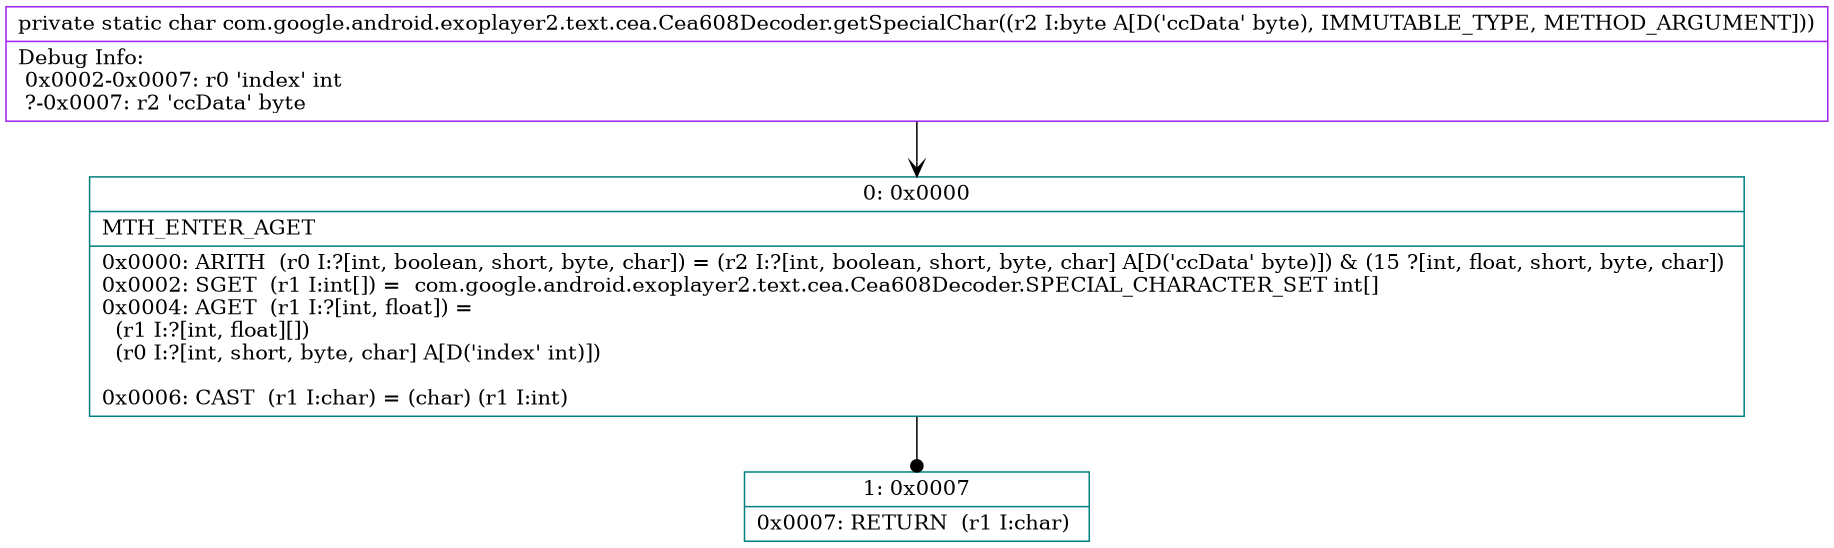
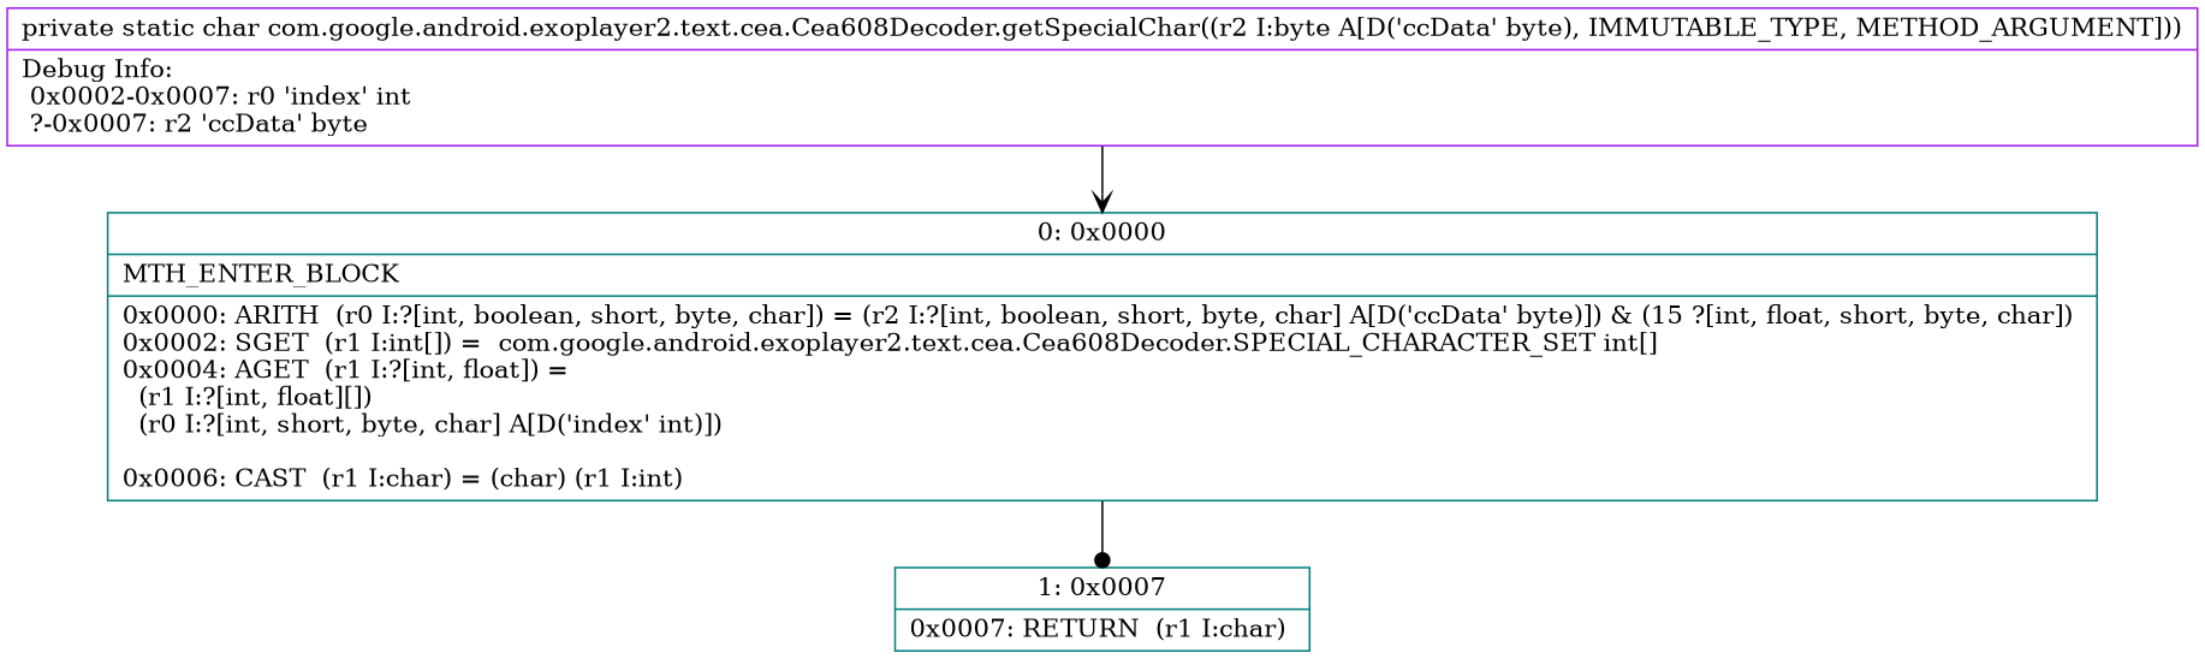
  digraph {
    node [shape=record color=teal]
    edge [style=solid]
-   n1 [label="{0\:\ 0x0000|MTH_ENTER_AGET\l|0x0000: ARITH  (r0 I:?[int, boolean, short, byte, char]) = (r2 I:?[int, boolean, short, byte, char] A[D('ccData' byte)]) & (15 ?[int, float, short, byte, char]) \l0x0002: SGET  (r1 I:int[]) =  com.google.android.exoplayer2.text.cea.Cea608Decoder.SPECIAL_CHARACTER_SET int[] \l0x0004: AGET  (r1 I:?[int, float]) = \l  (r1 I:?[int, float][])\l  (r0 I:?[int, short, byte, char] A[D('index' int)])\l \l0x0006: CAST  (r1 I:char) = (char) (r1 I:int) \l}"]
+   n1 [label="{0\:\ 0x0000|MTH_ENTER_BLOCK\l|0x0000: ARITH  (r0 I:?[int, boolean, short, byte, char]) = (r2 I:?[int, boolean, short, byte, char] A[D('ccData' byte)]) & (15 ?[int, float, short, byte, char]) \l0x0002: SGET  (r1 I:int[]) =  com.google.android.exoplayer2.text.cea.Cea608Decoder.SPECIAL_CHARACTER_SET int[] \l0x0004: AGET  (r1 I:?[int, float]) = \l  (r1 I:?[int, float][])\l  (r0 I:?[int, short, byte, char] A[D('index' int)])\l \l0x0006: CAST  (r1 I:char) = (char) (r1 I:int) \l}"]
    n2 [label="{1\:\ 0x0007|0x0007: RETURN  (r1 I:char) \l}"]
    n3 [label="{private static char com.google.android.exoplayer2.text.cea.Cea608Decoder.getSpecialChar((r2 I:byte A[D('ccData' byte), IMMUTABLE_TYPE, METHOD_ARGUMENT]))  | Debug Info:\l  0x0002\-0x0007: r0 'index' int\l  ?\-0x0007: r2 'ccData' byte\l}" color=purple]
    n1 -> n2 [arrowhead=dot]
    n3 -> n1 [arrowhead=vee]
  }
